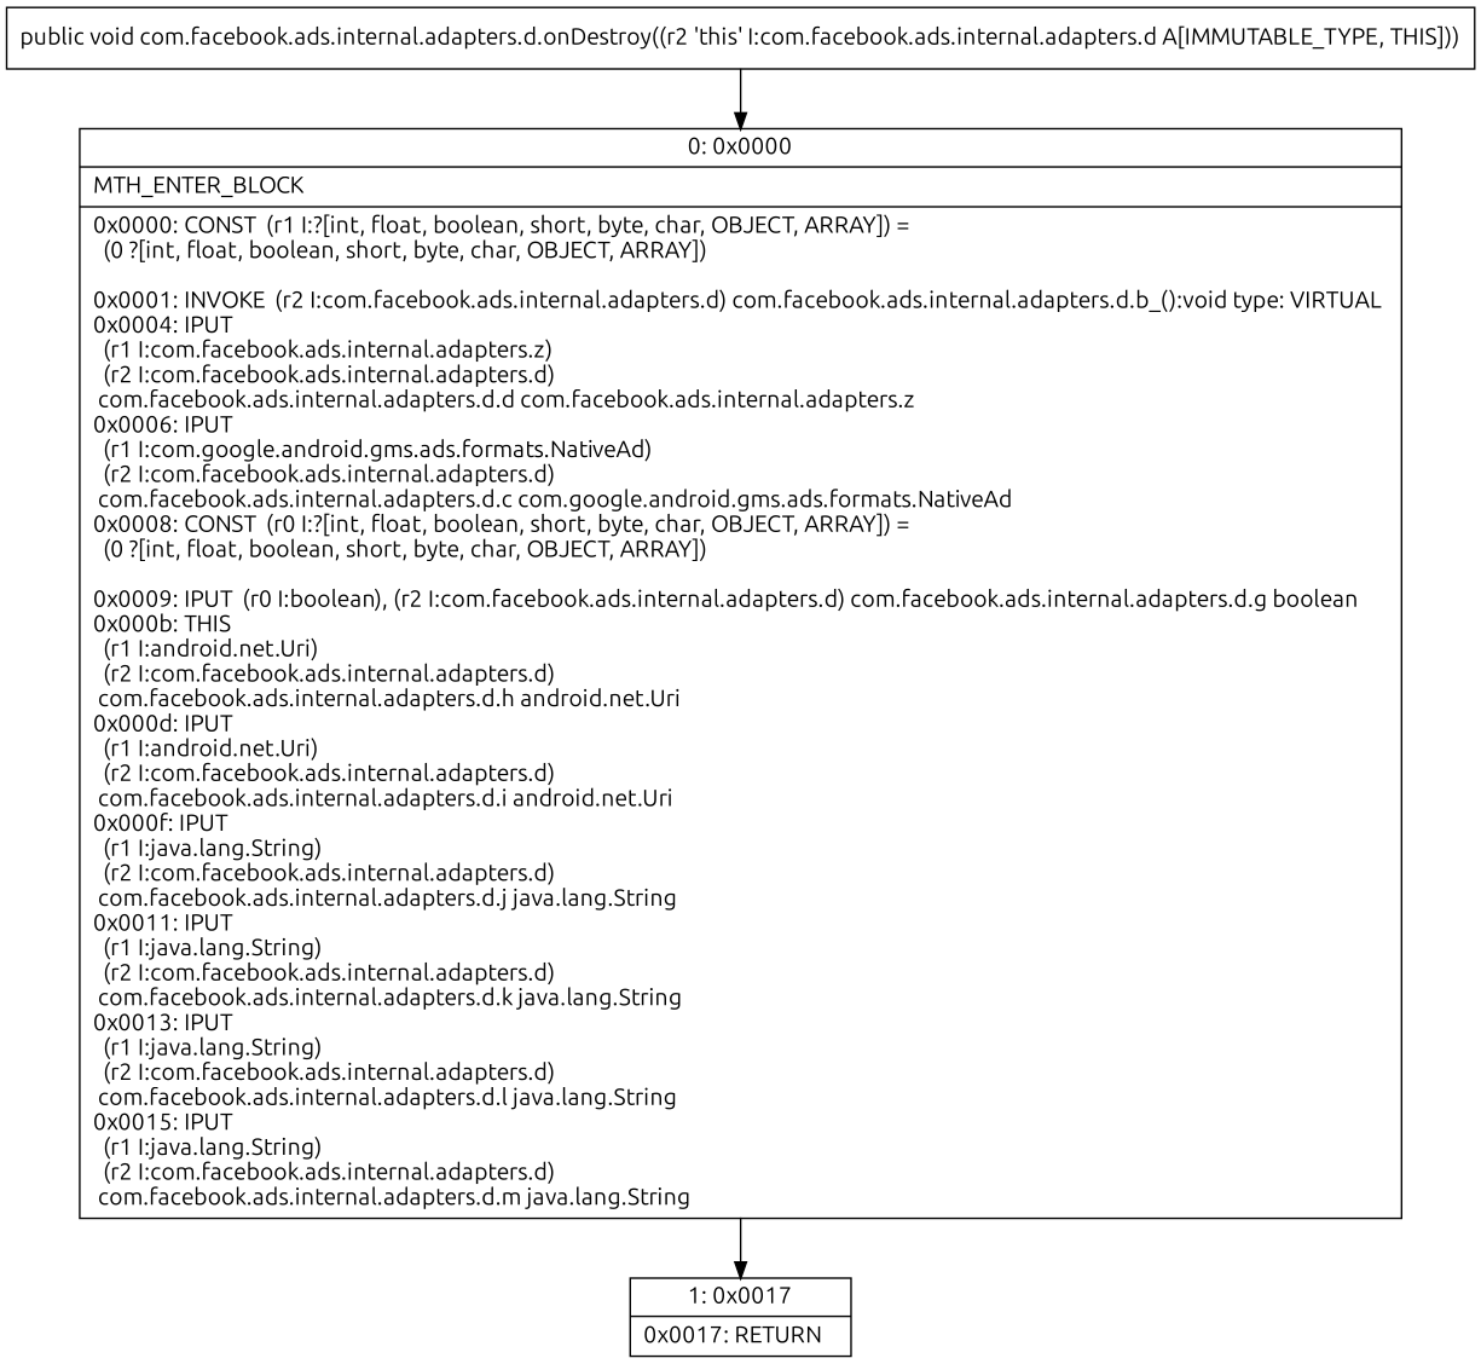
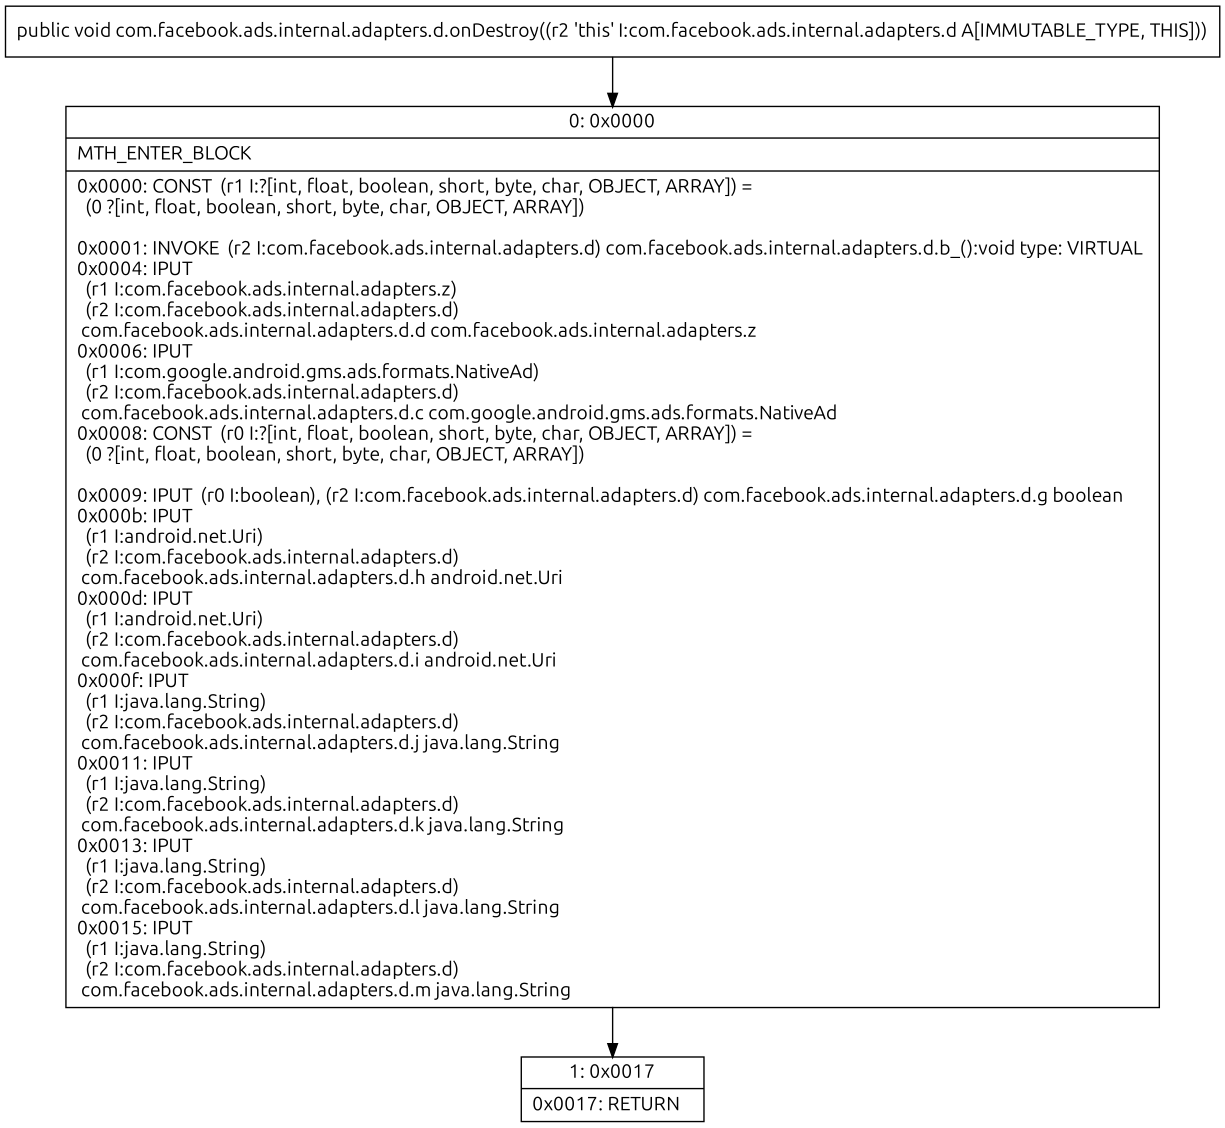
  digraph {
    fontname=Ubuntu
    node [shape=record fontname=Ubuntu]
    edge [fontname=Ubuntu]
-   n1 [label="{0\:\ 0x0000|MTH_ENTER_BLOCK\l|0x0000: CONST  (r1 I:?[int, float, boolean, short, byte, char, OBJECT, ARRAY]) = \l  (0 ?[int, float, boolean, short, byte, char, OBJECT, ARRAY])\l \l0x0001: INVOKE  (r2 I:com.facebook.ads.internal.adapters.d) com.facebook.ads.internal.adapters.d.b_():void type: VIRTUAL \l0x0004: IPUT  \l  (r1 I:com.facebook.ads.internal.adapters.z)\l  (r2 I:com.facebook.ads.internal.adapters.d)\l com.facebook.ads.internal.adapters.d.d com.facebook.ads.internal.adapters.z \l0x0006: IPUT  \l  (r1 I:com.google.android.gms.ads.formats.NativeAd)\l  (r2 I:com.facebook.ads.internal.adapters.d)\l com.facebook.ads.internal.adapters.d.c com.google.android.gms.ads.formats.NativeAd \l0x0008: CONST  (r0 I:?[int, float, boolean, short, byte, char, OBJECT, ARRAY]) = \l  (0 ?[int, float, boolean, short, byte, char, OBJECT, ARRAY])\l \l0x0009: IPUT  (r0 I:boolean), (r2 I:com.facebook.ads.internal.adapters.d) com.facebook.ads.internal.adapters.d.g boolean \l0x000b: THIS  \l  (r1 I:android.net.Uri)\l  (r2 I:com.facebook.ads.internal.adapters.d)\l com.facebook.ads.internal.adapters.d.h android.net.Uri \l0x000d: IPUT  \l  (r1 I:android.net.Uri)\l  (r2 I:com.facebook.ads.internal.adapters.d)\l com.facebook.ads.internal.adapters.d.i android.net.Uri \l0x000f: IPUT  \l  (r1 I:java.lang.String)\l  (r2 I:com.facebook.ads.internal.adapters.d)\l com.facebook.ads.internal.adapters.d.j java.lang.String \l0x0011: IPUT  \l  (r1 I:java.lang.String)\l  (r2 I:com.facebook.ads.internal.adapters.d)\l com.facebook.ads.internal.adapters.d.k java.lang.String \l0x0013: IPUT  \l  (r1 I:java.lang.String)\l  (r2 I:com.facebook.ads.internal.adapters.d)\l com.facebook.ads.internal.adapters.d.l java.lang.String \l0x0015: IPUT  \l  (r1 I:java.lang.String)\l  (r2 I:com.facebook.ads.internal.adapters.d)\l com.facebook.ads.internal.adapters.d.m java.lang.String \l}"]
+   n1 [label="{0\:\ 0x0000|MTH_ENTER_BLOCK\l|0x0000: CONST  (r1 I:?[int, float, boolean, short, byte, char, OBJECT, ARRAY]) = \l  (0 ?[int, float, boolean, short, byte, char, OBJECT, ARRAY])\l \l0x0001: INVOKE  (r2 I:com.facebook.ads.internal.adapters.d) com.facebook.ads.internal.adapters.d.b_():void type: VIRTUAL \l0x0004: IPUT  \l  (r1 I:com.facebook.ads.internal.adapters.z)\l  (r2 I:com.facebook.ads.internal.adapters.d)\l com.facebook.ads.internal.adapters.d.d com.facebook.ads.internal.adapters.z \l0x0006: IPUT  \l  (r1 I:com.google.android.gms.ads.formats.NativeAd)\l  (r2 I:com.facebook.ads.internal.adapters.d)\l com.facebook.ads.internal.adapters.d.c com.google.android.gms.ads.formats.NativeAd \l0x0008: CONST  (r0 I:?[int, float, boolean, short, byte, char, OBJECT, ARRAY]) = \l  (0 ?[int, float, boolean, short, byte, char, OBJECT, ARRAY])\l \l0x0009: IPUT  (r0 I:boolean), (r2 I:com.facebook.ads.internal.adapters.d) com.facebook.ads.internal.adapters.d.g boolean \l0x000b: IPUT  \l  (r1 I:android.net.Uri)\l  (r2 I:com.facebook.ads.internal.adapters.d)\l com.facebook.ads.internal.adapters.d.h android.net.Uri \l0x000d: IPUT  \l  (r1 I:android.net.Uri)\l  (r2 I:com.facebook.ads.internal.adapters.d)\l com.facebook.ads.internal.adapters.d.i android.net.Uri \l0x000f: IPUT  \l  (r1 I:java.lang.String)\l  (r2 I:com.facebook.ads.internal.adapters.d)\l com.facebook.ads.internal.adapters.d.j java.lang.String \l0x0011: IPUT  \l  (r1 I:java.lang.String)\l  (r2 I:com.facebook.ads.internal.adapters.d)\l com.facebook.ads.internal.adapters.d.k java.lang.String \l0x0013: IPUT  \l  (r1 I:java.lang.String)\l  (r2 I:com.facebook.ads.internal.adapters.d)\l com.facebook.ads.internal.adapters.d.l java.lang.String \l0x0015: IPUT  \l  (r1 I:java.lang.String)\l  (r2 I:com.facebook.ads.internal.adapters.d)\l com.facebook.ads.internal.adapters.d.m java.lang.String \l}"]
    n2 [label="{1\:\ 0x0017|0x0017: RETURN   \l}"]
    n3 [label="{public void com.facebook.ads.internal.adapters.d.onDestroy((r2 'this' I:com.facebook.ads.internal.adapters.d A[IMMUTABLE_TYPE, THIS])) }"]
    n1 -> n2
    n3 -> n1
  }
